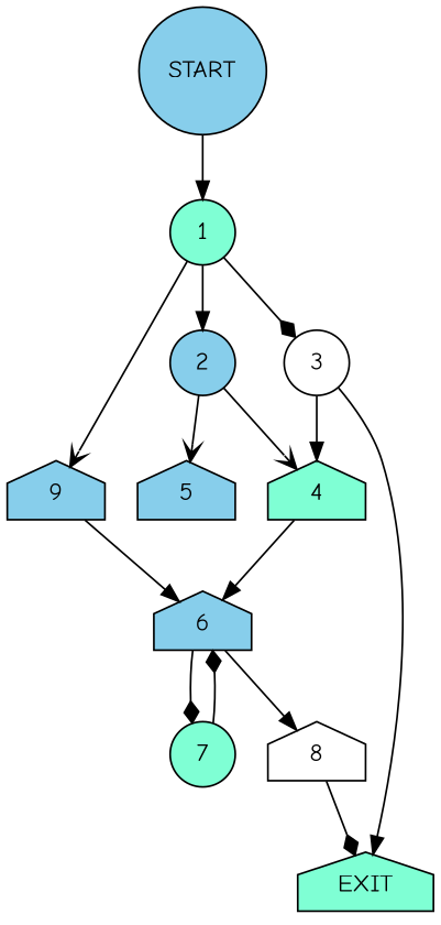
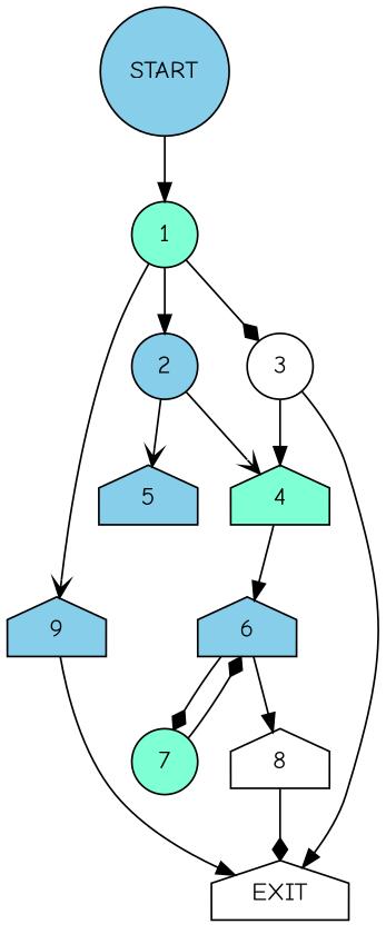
  digraph {
    fontname="Comic Neue"
    node [fillcolor=skyblue fontname="Comic Neue" shape=house style=filled]
    edge [arrowhead=normal fontname="Comic Neue"]
    n1 [label=START shape=circle]
    1 [fillcolor=aquamarine shape=circle]
    9
    2 [shape=circle]
    3 [fillcolor=white shape=circle]
-   n6 [fillcolor=aquamarine label=EXIT]
+   n6 [fillcolor=white label=EXIT]
    4 [fillcolor=aquamarine]
    5
    6
    7 [fillcolor=aquamarine shape=circle]
    8 [fillcolor=white]
    n1 -> 1
    1 -> 9 [arrowhead=vee]
    1 -> 2
    1 -> 3 [arrowhead=diamond]
-   9 -> 6
+   9 -> n6
    2 -> 4 [arrowhead=vee]
    2 -> 5 [arrowhead=vee]
    3 -> n6
    3 -> 4
    4 -> 6
    6 -> 7 [arrowhead=diamond]
    6 -> 8
    7 -> 6 [arrowhead=diamond]
    8 -> n6 [arrowhead=diamond]
  }
